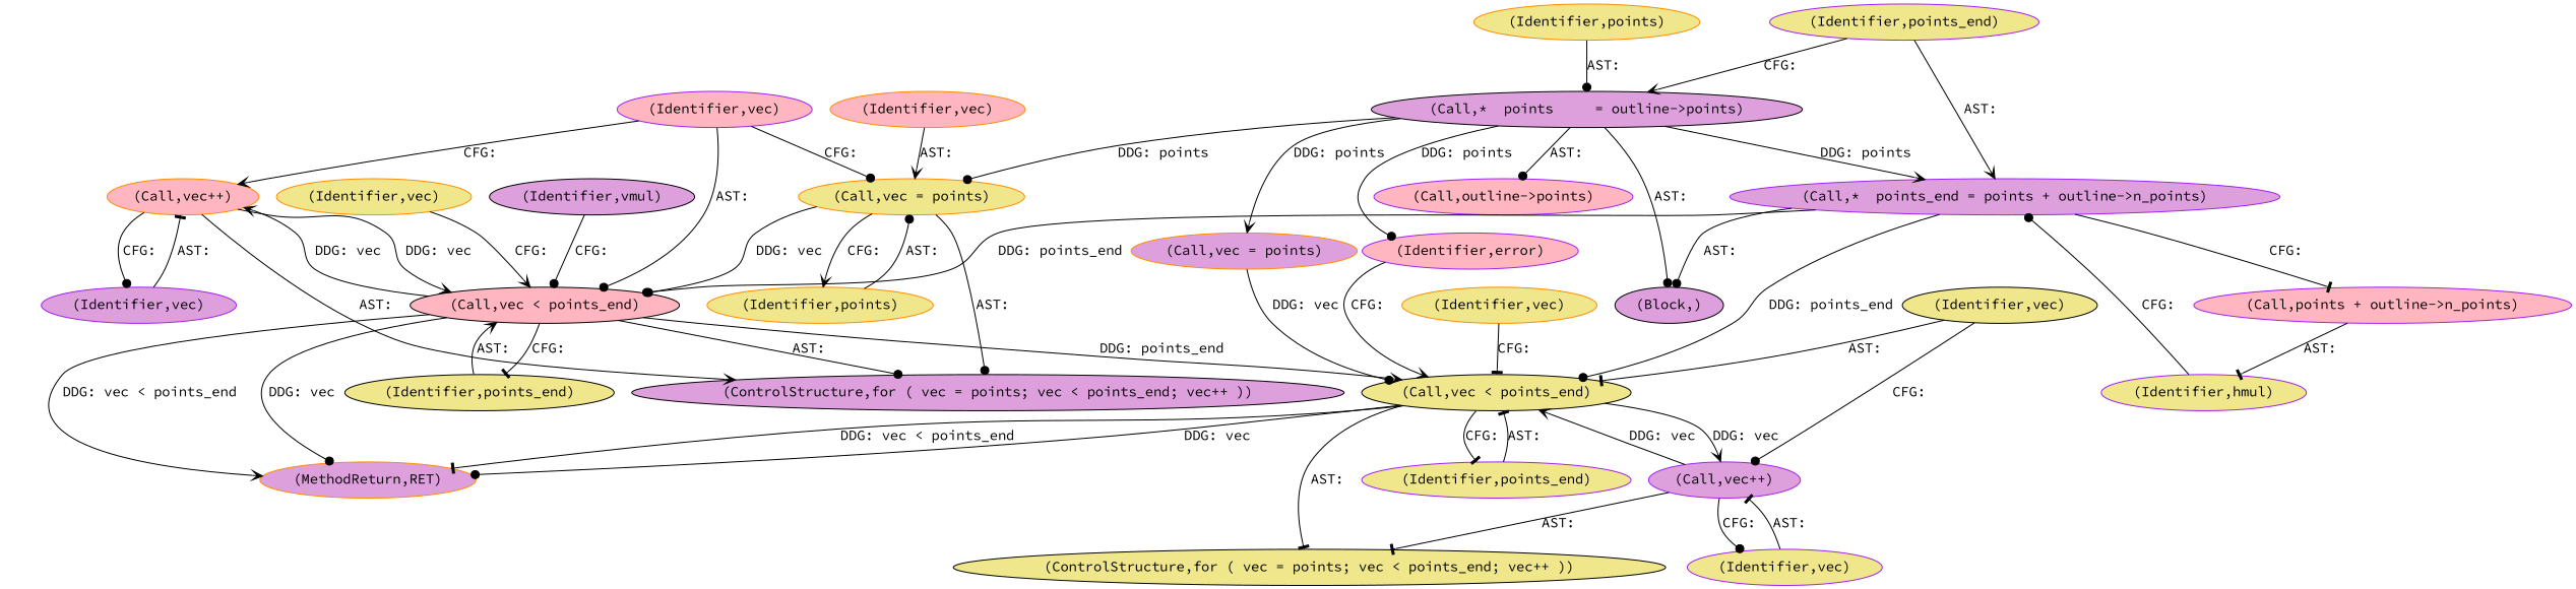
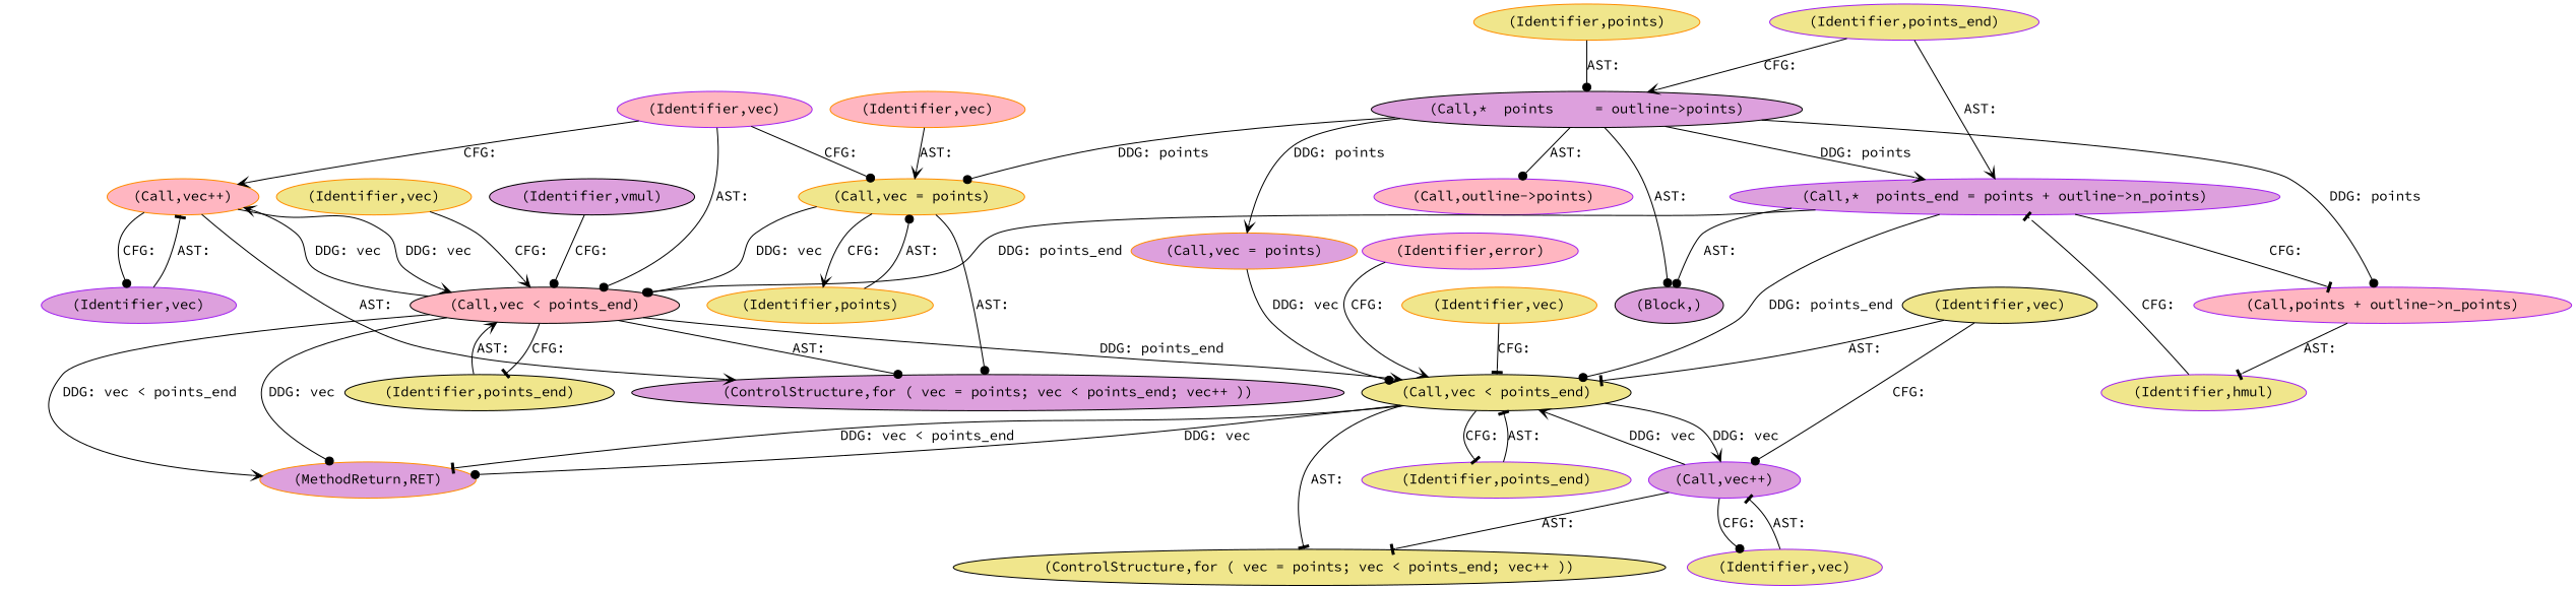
  digraph {
    fontname="Source Code Pro"
    node [color=purple fillcolor=khaki fontname="Source Code Pro" style=filled]
    edge [arrowhead=dot fontname="Source Code Pro"]
    n1 [color=darkorange fillcolor=lightpink label="(Call,vec++)"]
    n2 [color=black fillcolor=lightpink label="(Call,vec < points_end)"]
    n3 [color=black fillcolor=plum label="(ControlStructure,for ( vec = points; vec < points_end; vec++ ))"]
    n4 [fillcolor=plum label="(Identifier,vec)"]
    n5 [color=black label="(Call,vec < points_end)"]
    n6 [color=black label="(Identifier,points_end)"]
    n7 [color=darkorange fillcolor=plum label="(MethodReturn,RET)"]
    n8 [fillcolor=plum label="(Call,vec++)"]
    n9 [label="(Identifier,points_end)"]
    n10 [color=black label="(ControlStructure,for ( vec = points; vec < points_end; vec++ ))"]
    n11 [color=darkorange label="(Call,vec = points)"]
    n12 [color=darkorange label="(Identifier,points)"]
    n13 [color=black fillcolor=plum label="(Call,*  points     = outline->points)"]
    n14 [fillcolor=plum label="(Call,*  points_end = points + outline->n_points)"]
    n15 [fillcolor=lightpink label="(Call,points + outline->n_points)"]
    n16 [color=darkorange fillcolor=plum label="(Call,vec = points)"]
    n17 [color=black fillcolor=plum label="(Block,)"]
    n18 [fillcolor=lightpink label="(Call,outline->points)"]
    n19 [label="(Identifier,hmul)"]
    n20 [label="(Identifier,vec)"]
    n21 [color=darkorange label="(Identifier,vec)"]
    n22 [fillcolor=lightpink label="(Identifier,vec)"]
    n23 [color=darkorange fillcolor=lightpink label="(Identifier,vec)"]
    n24 [color=darkorange label="(Identifier,vec)"]
    n25 [fillcolor=lightpink label="(Identifier,error)"]
    n26 [color=darkorange label="(Identifier,points)"]
    n27 [label="(Identifier,points_end)"]
    n28 [color=black label="(Identifier,vec)"]
    n29 [color=black fillcolor=plum label="(Identifier,vmul)"]
    n1 -> n2 [arrowhead=vee label="DDG: vec"]
    n1 -> n3 [arrowhead=vee label="AST: "]
    n1 -> n4 [label="CFG: "]
    n2 -> n1 [arrowhead=vee label="DDG: vec"]
    n2 -> n3 [label="AST: "]
    n2 -> n5 [arrowhead=vee label="DDG: points_end"]
    n2 -> n6 [arrowhead=tee label="CFG: "]
    n2 -> n7 [arrowhead=vee label="DDG: vec < points_end"]
    n2 -> n7 [label="DDG: vec"]
    n4 -> n1 [arrowhead=tee label="AST: "]
    n5 -> n7 [arrowhead=tee label="DDG: vec < points_end"]
    n5 -> n7 [label="DDG: vec"]
    n5 -> n8 [arrowhead=vee label="DDG: vec"]
    n5 -> n9 [arrowhead=tee label="CFG: "]
    n5 -> n10 [arrowhead=tee label="AST: "]
    n6 -> n2 [arrowhead=vee label="AST: "]
    n8 -> n5 [arrowhead=vee label="DDG: vec"]
    n8 -> n10 [arrowhead=tee label="AST: "]
    n8 -> n20 [label="CFG: "]
    n9 -> n5 [arrowhead=tee label="AST: "]
    n11 -> n2 [label="DDG: vec"]
    n11 -> n3 [label="AST: "]
    n11 -> n12 [arrowhead=vee label="CFG: "]
    n12 -> n11 [label="AST: "]
    n13 -> n11 [label="DDG: points"]
    n13 -> n14 [arrowhead=vee label="DDG: points"]
-   n13 -> n25 [label="DDG: points"]
+   n13 -> n15 [label="DDG: points"]
    n13 -> n16 [arrowhead=vee label="DDG: points"]
    n13 -> n17 [label="AST: "]
    n13 -> n18 [label="AST: "]
    n14 -> n2 [label="DDG: points_end"]
    n14 -> n5 [label="DDG: points_end"]
    n14 -> n15 [arrowhead=tee label="CFG: "]
    n14 -> n17 [label="AST: "]
    n15 -> n19 [arrowhead=tee label="AST: "]
    n16 -> n5 [label="DDG: vec"]
-   n19 -> n14 [label="CFG: "]
+   n19 -> n14 [arrowhead=tee label="CFG: "]
    n20 -> n8 [arrowhead=tee label="AST: "]
    n21 -> n5 [arrowhead=tee label="CFG: "]
    n22 -> n1 [arrowhead=vee label="CFG: "]
    n22 -> n2 [label="AST: "]
    n22 -> n11 [label="CFG: "]
    n23 -> n11 [arrowhead=vee label="AST: "]
    n24 -> n2 [arrowhead=vee label="CFG: "]
    n25 -> n5 [arrowhead=vee label="CFG: "]
    n26 -> n13 [label="AST: "]
    n27 -> n13 [arrowhead=vee label="CFG: "]
    n27 -> n14 [arrowhead=vee label="AST: "]
    n28 -> n5 [arrowhead=tee label="AST: "]
    n28 -> n8 [label="CFG: "]
    n29 -> n2 [label="CFG: "]
  }
